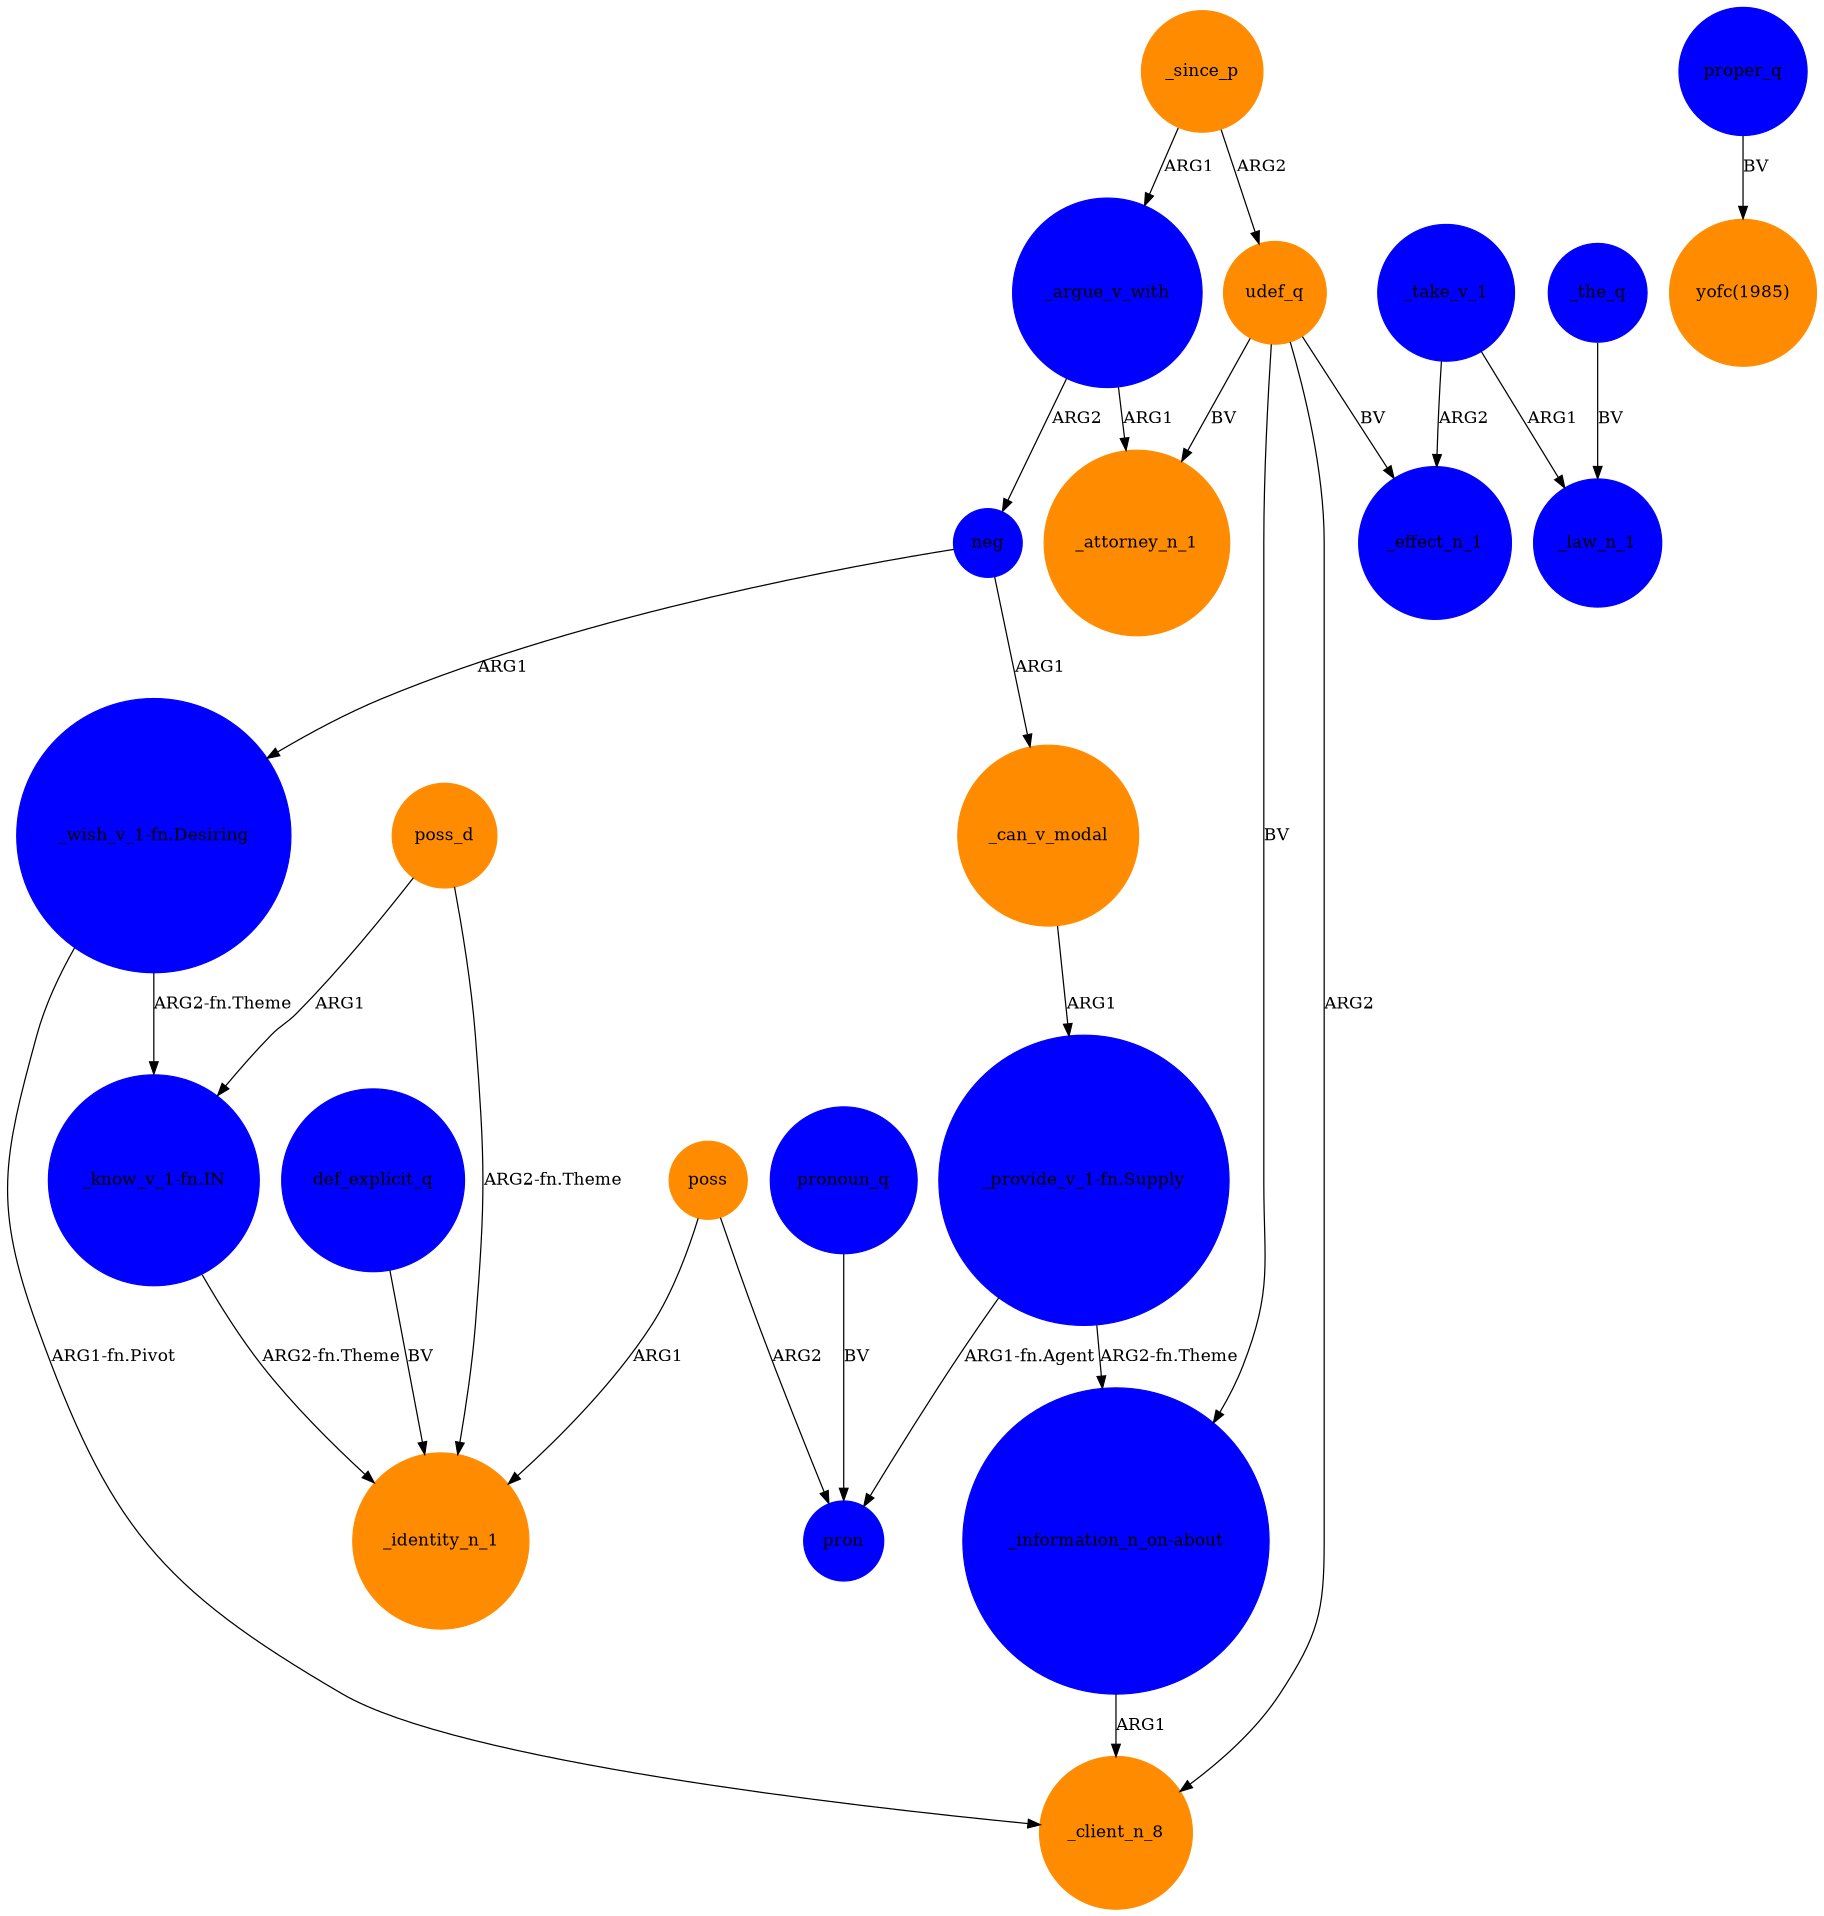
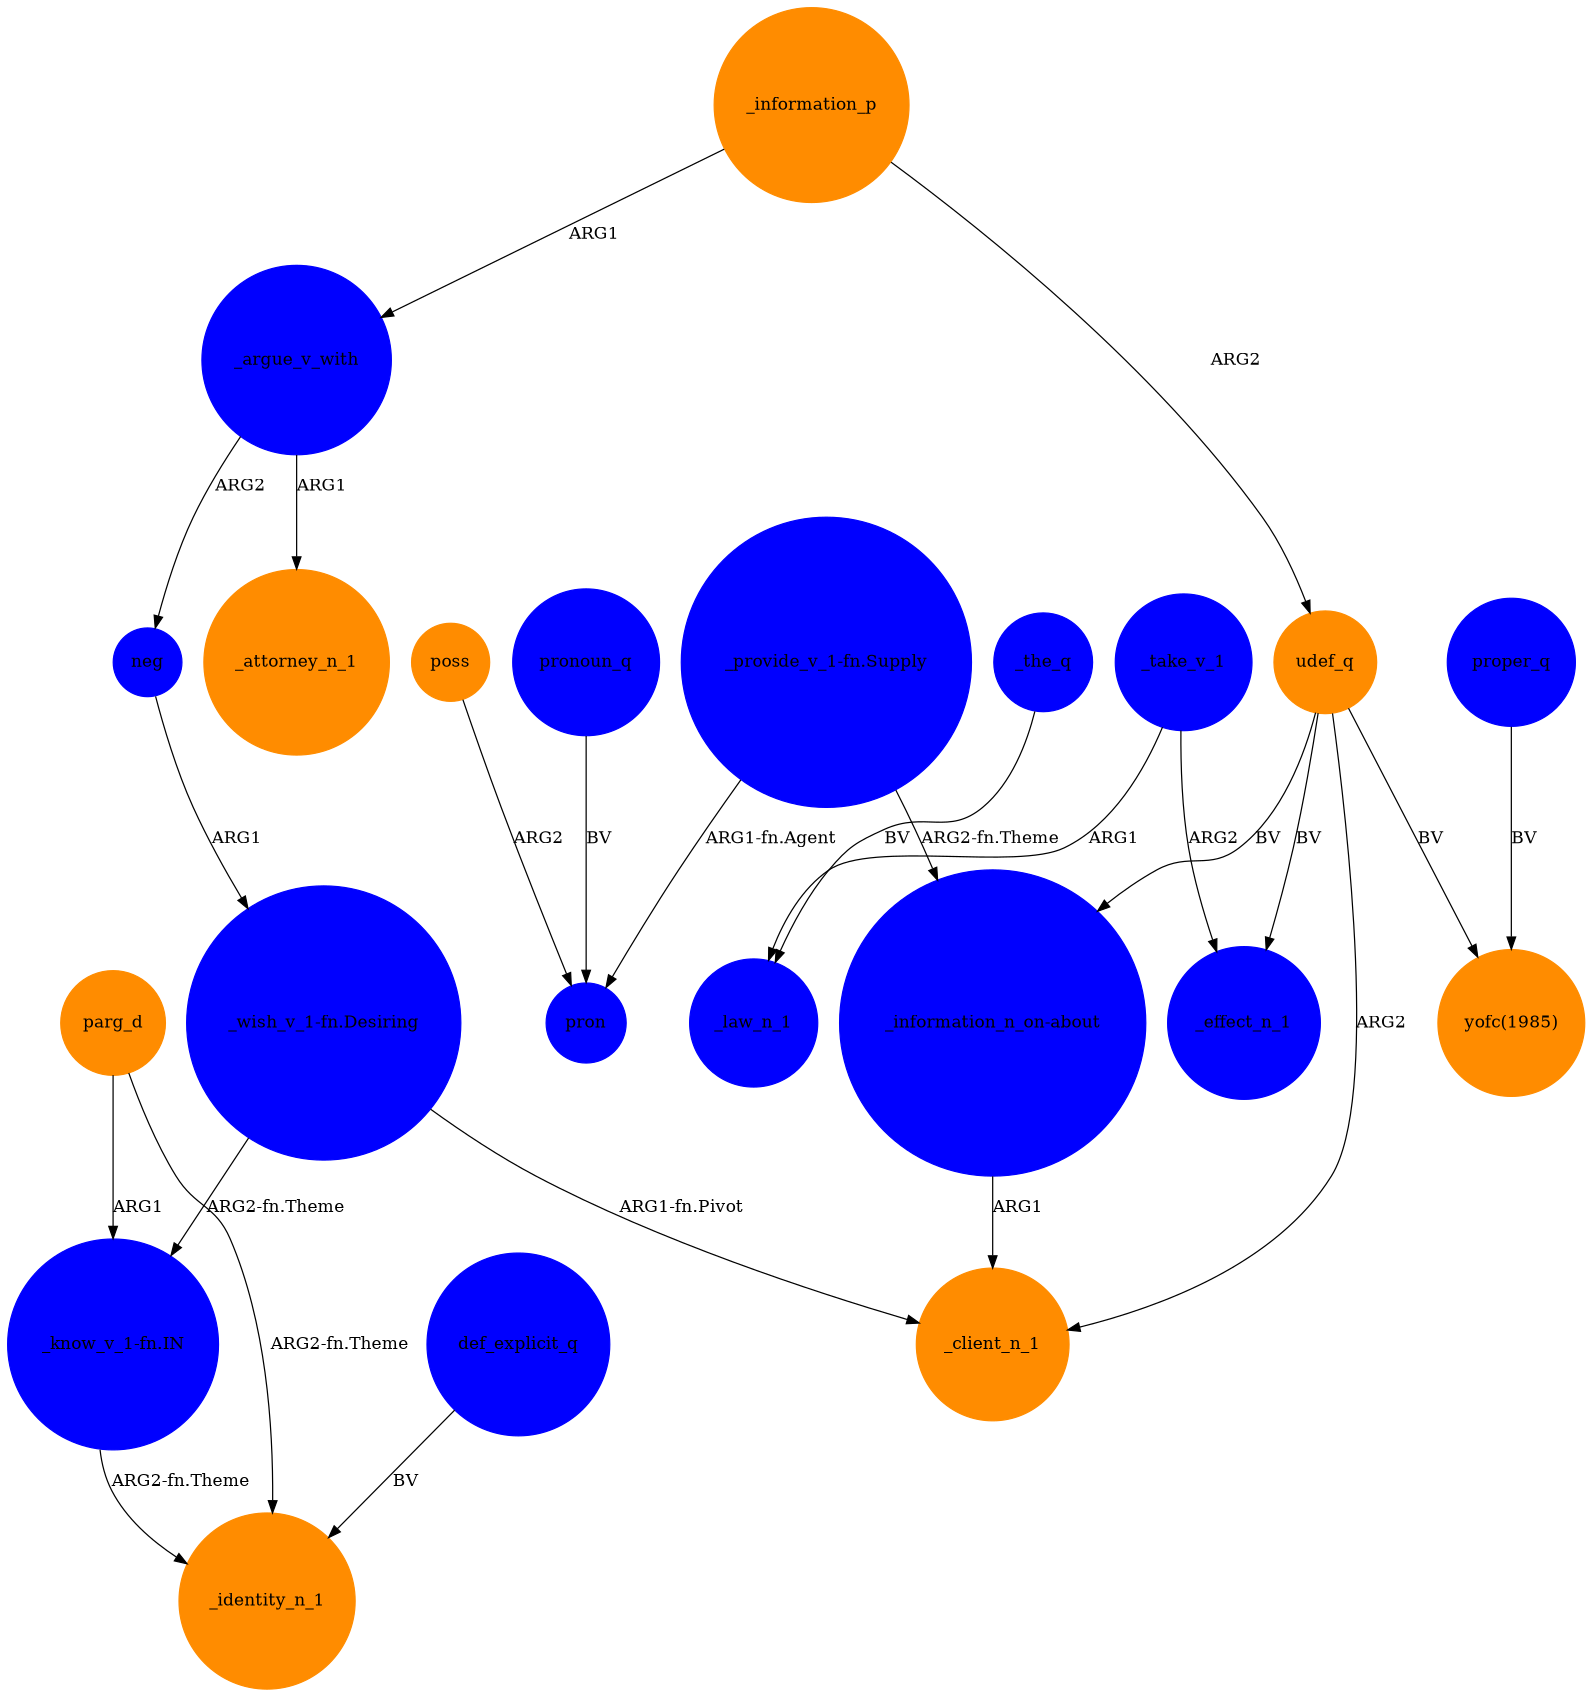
  digraph {
    node [color=blue shape=circle style=filled]
    "_wish_v_1-fn.Desiring"
    "_know_v_1-fn.IN"
-   _client_n_1 [color=darkorange label=_client_n_8]
+   _client_n_1 [color=darkorange]
    _identity_n_1 [color=darkorange]
    "_provide_v_1-fn.Supply"
    pron
    "_information_n_on-about"
    neg
-   _can_v_modal [color=darkorange]
-   parg_d [color=darkorange label=poss_d]
+   parg_d [color=darkorange]
    poss [color=darkorange]
    _take_v_1
    _law_n_1
    _effect_n_1
    "yofc(1985)" [color=darkorange]
    udef_q [color=darkorange]
    _attorney_n_1 [color=darkorange]
    _argue_v_with
    def_explicit_q
    pronoun_q
-   _since_p [color=darkorange]
+   _since_p [color=darkorange label=_information_p]
    _the_q
    proper_q
    "_wish_v_1-fn.Desiring" -> "_know_v_1-fn.IN" [label="ARG2-fn.Theme"]
    "_wish_v_1-fn.Desiring" -> _client_n_1 [label="ARG1-fn.Pivot"]
    "_know_v_1-fn.IN" -> _identity_n_1 [label="ARG2-fn.Theme"]
    "_provide_v_1-fn.Supply" -> pron [label="ARG1-fn.Agent"]
    "_provide_v_1-fn.Supply" -> "_information_n_on-about" [label="ARG2-fn.Theme"]
    "_information_n_on-about" -> _client_n_1 [label=ARG1]
    neg -> "_wish_v_1-fn.Desiring" [label=ARG1]
-   neg -> _can_v_modal [label=ARG1]
-   _can_v_modal -> "_provide_v_1-fn.Supply" [label=ARG1]
    parg_d -> "_know_v_1-fn.IN" [label=ARG1]
    parg_d -> _identity_n_1 [label="ARG2-fn.Theme"]
-   poss -> _identity_n_1 [label=ARG1]
    poss -> pron [label=ARG2]
    _take_v_1 -> _law_n_1 [label=ARG1]
    _take_v_1 -> _effect_n_1 [label=ARG2]
    udef_q -> _client_n_1 [label=ARG2]
    udef_q -> "_information_n_on-about" [label=BV]
    udef_q -> _effect_n_1 [label=BV]
-   udef_q -> _attorney_n_1 [label=BV]
+   udef_q -> "yofc(1985)" [label=BV]
    _argue_v_with -> neg [label=ARG2]
    _argue_v_with -> _attorney_n_1 [label=ARG1]
    def_explicit_q -> _identity_n_1 [label=BV]
    pronoun_q -> pron [label=BV]
    _since_p -> udef_q [label=ARG2]
    _since_p -> _argue_v_with [label=ARG1]
    _the_q -> _law_n_1 [label=BV]
    proper_q -> "yofc(1985)" [label=BV]
  }
